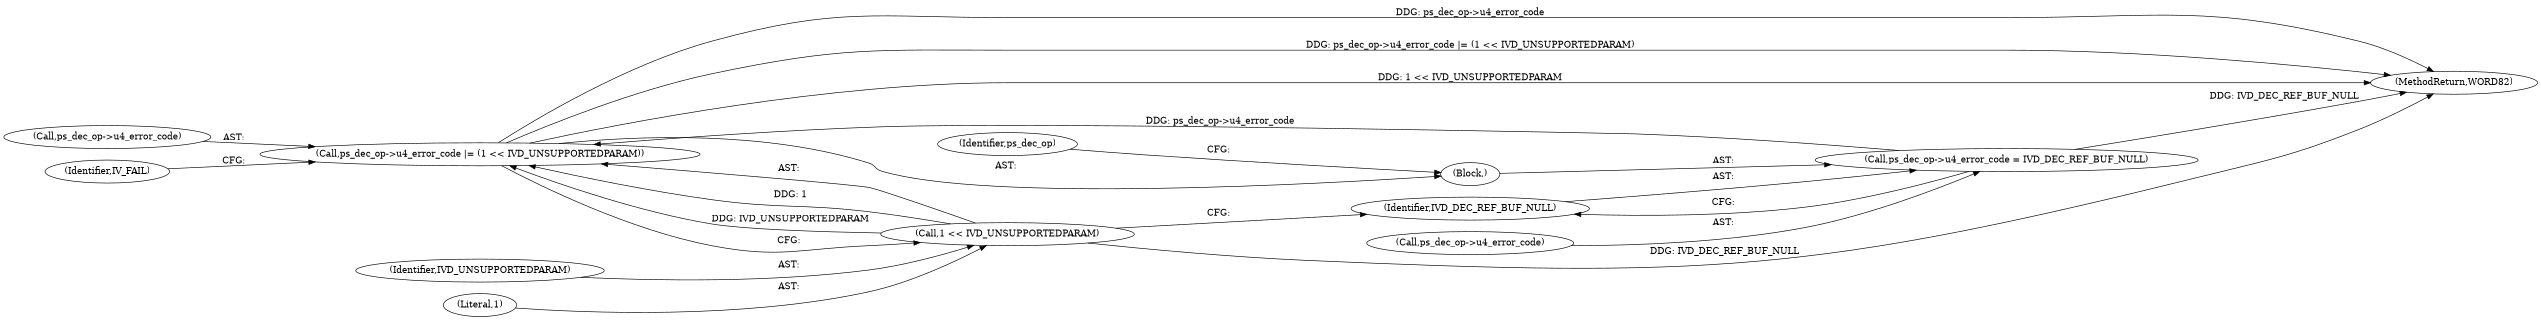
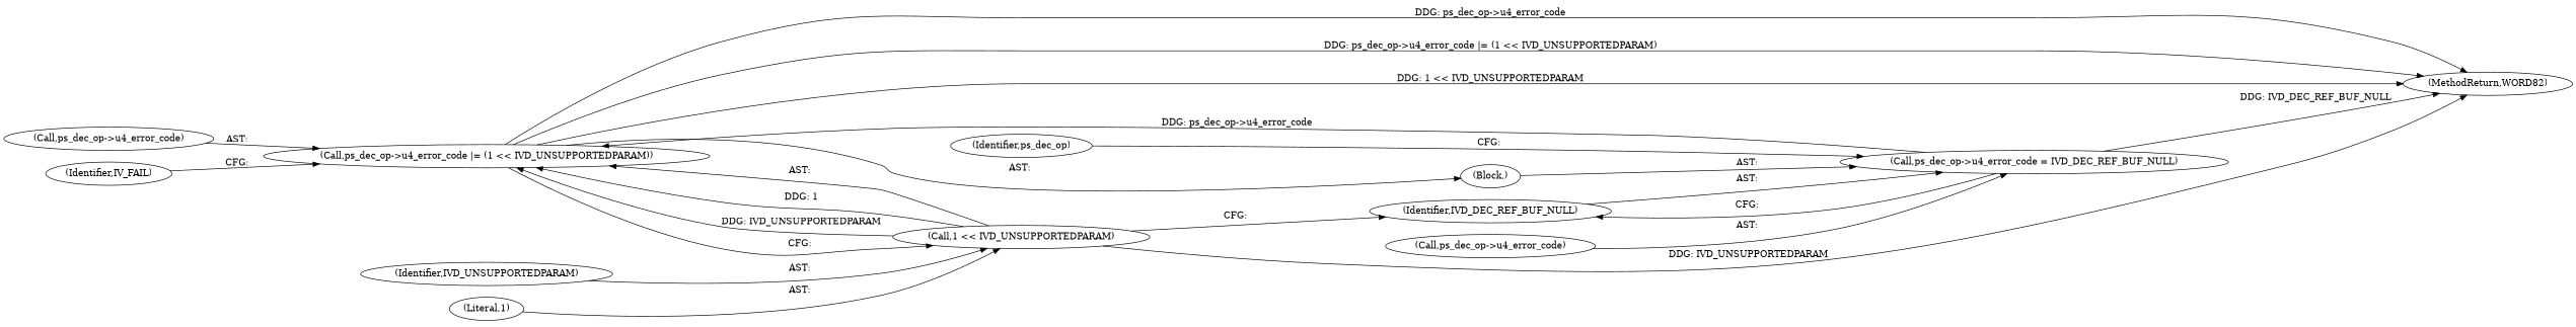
  digraph {
    rankdir=LR
    n1 [label="(Call,ps_dec_op->u4_error_code |= (1 << IVD_UNSUPPORTEDPARAM))"]
    n2 [label="(Call,1 << IVD_UNSUPPORTEDPARAM)"]
    n3 [label="(Block,)"]
    n4 [label="(MethodReturn,WORD82)"]
    n5 [label="(Identifier,IVD_DEC_REF_BUF_NULL)"]
    n6 [label="(Call,ps_dec_op->u4_error_code = IVD_DEC_REF_BUF_NULL)"]
    n7 [label="(Identifier,IVD_UNSUPPORTEDPARAM)"]
    n8 [label="(Call,ps_dec_op->u4_error_code)"]
    n9 [label="(Call,ps_dec_op->u4_error_code)"]
    n10 [label="(Literal,1)"]
    n11 [label="(Identifier,IV_FAIL)"]
    n12 [label="(Identifier,ps_dec_op)"]
    n1 -> n2 [label="CFG: "]
    n1 -> n3 [label="AST: "]
    n1 -> n4 [label="DDG: ps_dec_op->u4_error_code"]
    n1 -> n4 [label="DDG: ps_dec_op->u4_error_code |= (1 << IVD_UNSUPPORTEDPARAM)"]
    n1 -> n4 [label="DDG: 1 << IVD_UNSUPPORTEDPARAM"]
    n2 -> n1 [label="AST: "]
    n2 -> n1 [label="DDG: 1"]
    n2 -> n1 [label="DDG: IVD_UNSUPPORTEDPARAM"]
-   n2 -> n4 [label="DDG: IVD_DEC_REF_BUF_NULL"]
+   n2 -> n4 [label="DDG: IVD_UNSUPPORTEDPARAM"]
    n2 -> n5 [label="CFG: "]
    n3 -> n6 [label="AST: "]
    n5 -> n6 [label="AST: "]
    n6 -> n1 [label="DDG: ps_dec_op->u4_error_code"]
    n6 -> n4 [label="DDG: IVD_DEC_REF_BUF_NULL"]
    n6 -> n5 [label="CFG: "]
    n7 -> n2 [label="AST: "]
    n8 -> n6 [label="AST: "]
    n9 -> n1 [label="AST: "]
    n10 -> n2 [label="AST: "]
    n11 -> n1 [label="CFG: "]
-   n12 -> n3 [label="CFG: "]
+   n12 -> n6 [label="CFG: "]
  }
